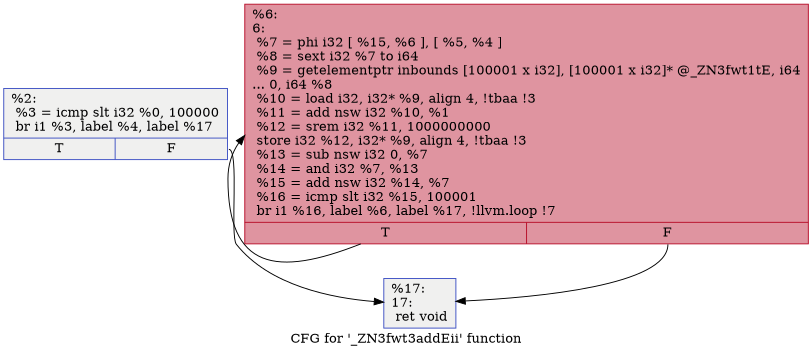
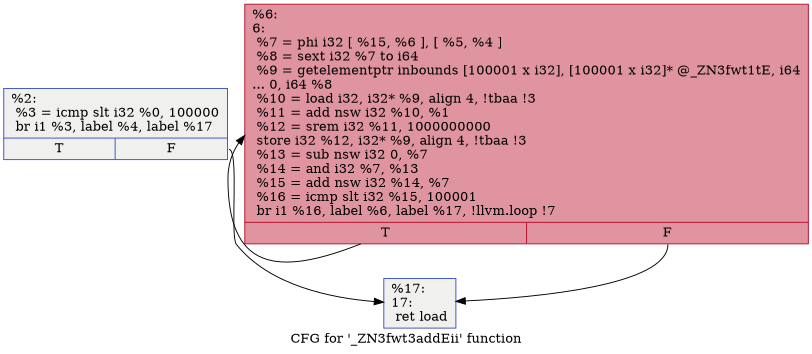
  digraph {
    label="CFG for '_ZN3fwt3addEii' function"
    node [color="#3d50c3ff" fillcolor="#dedcdb70" shape=record style=filled]
    edge [tailport=s1]
    n1 [label="{%2:\l  %3 = icmp slt i32 %0, 100000\l  br i1 %3, label %4, label %17\l|{<s0>T|<s1>F}}"]
-   n2 [label="{%17:\l17:                                               \l  ret void\l}"]
+   n2 [label="{%17:\l17:                                               \l  ret load\l}"]
    n3 [color="#b70d28ff" fillcolor="#b70d2870" label="{%6:\l6:                                                \l  %7 = phi i32 [ %15, %6 ], [ %5, %4 ]\l  %8 = sext i32 %7 to i64\l  %9 = getelementptr inbounds [100001 x i32], [100001 x i32]* @_ZN3fwt1tE, i64\l... 0, i64 %8\l  %10 = load i32, i32* %9, align 4, !tbaa !3\l  %11 = add nsw i32 %10, %1\l  %12 = srem i32 %11, 1000000000\l  store i32 %12, i32* %9, align 4, !tbaa !3\l  %13 = sub nsw i32 0, %7\l  %14 = and i32 %7, %13\l  %15 = add nsw i32 %14, %7\l  %16 = icmp slt i32 %15, 100001\l  br i1 %16, label %6, label %17, !llvm.loop !7\l|{<s0>T|<s1>F}}"]
    n1 -> n2
    n3 -> n2
    n3 -> n3 [tailport=s0]
  }
